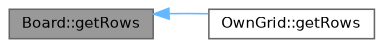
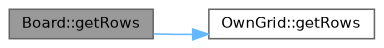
  digraph {
    rankdir=LR
    node [fontname=Helvetica fontsize=10 shape=box style=filled]
    n1 [color=gray40 fillcolor=grey60 fontcolor=black height=0.2 label="Board::getRows" width=0.4]
    n2 [color=grey40 fillcolor=white height=0.2 label="OwnGrid::getRows" width=0.4]
-   n2 -> n1 [color=steelblue1 fontname=Helvetica fontsize=10 labelfontname=Helvetica labelfontsize=10 style=solid]
+   n1 -> n2 [color=steelblue1 fontname=Helvetica fontsize=10 labelfontname=Helvetica labelfontsize=10 style=solid]
  }
